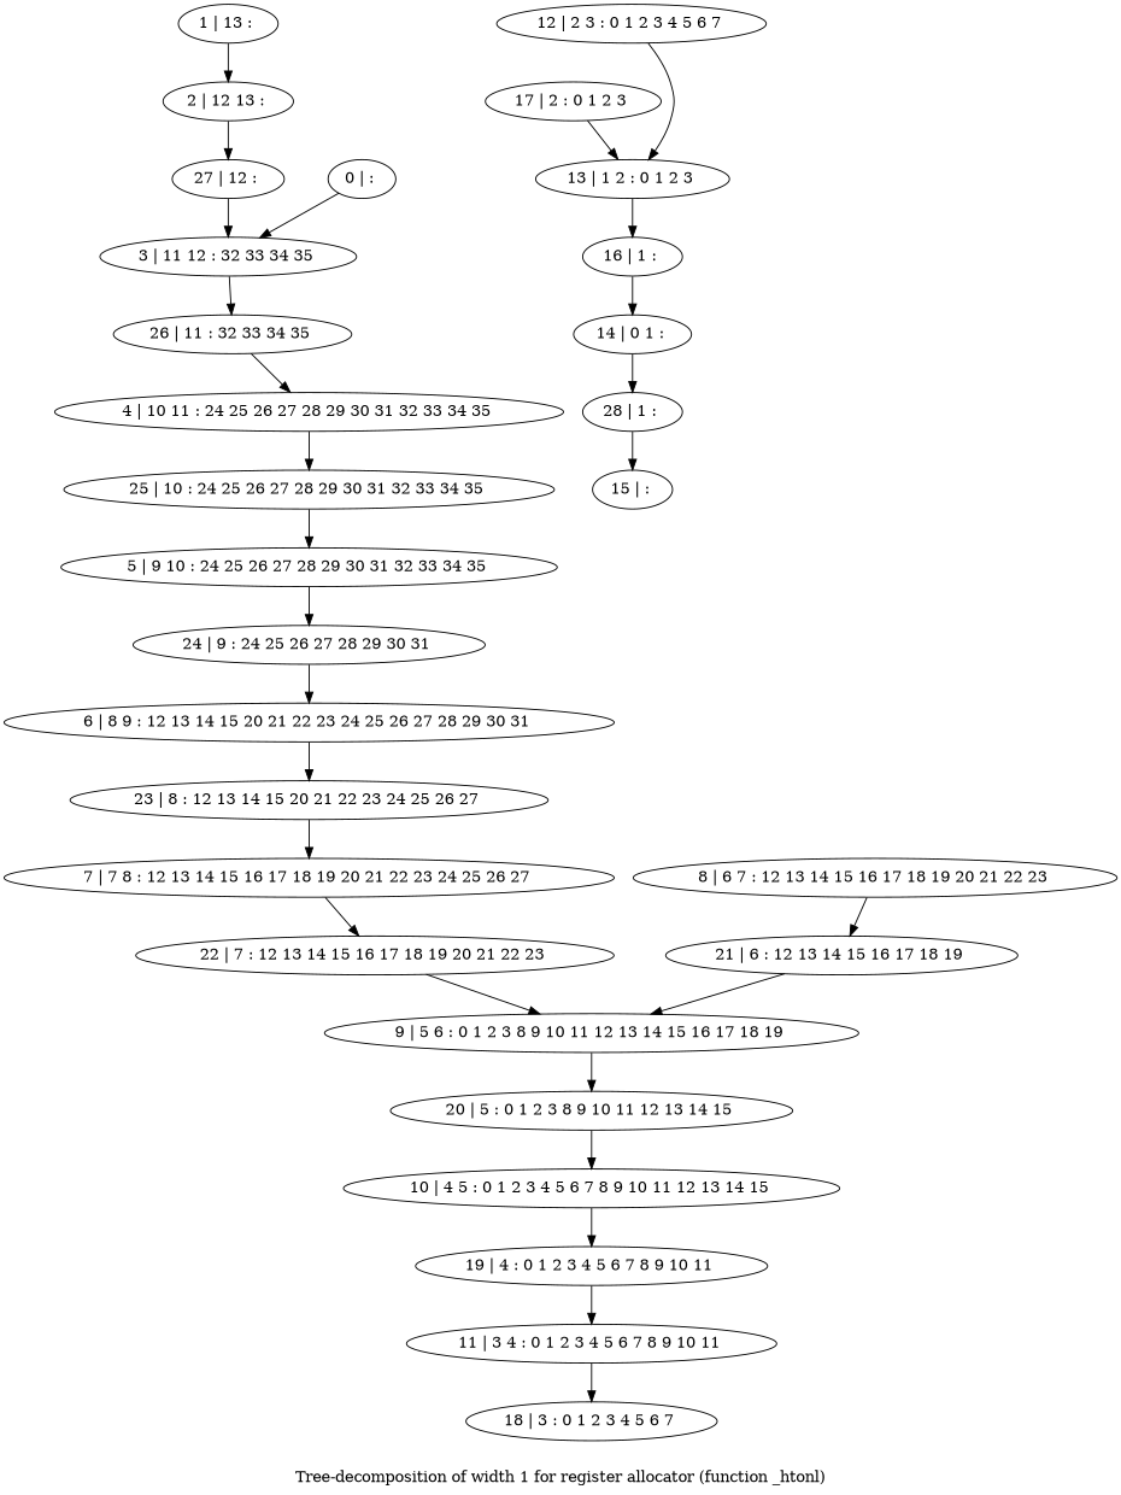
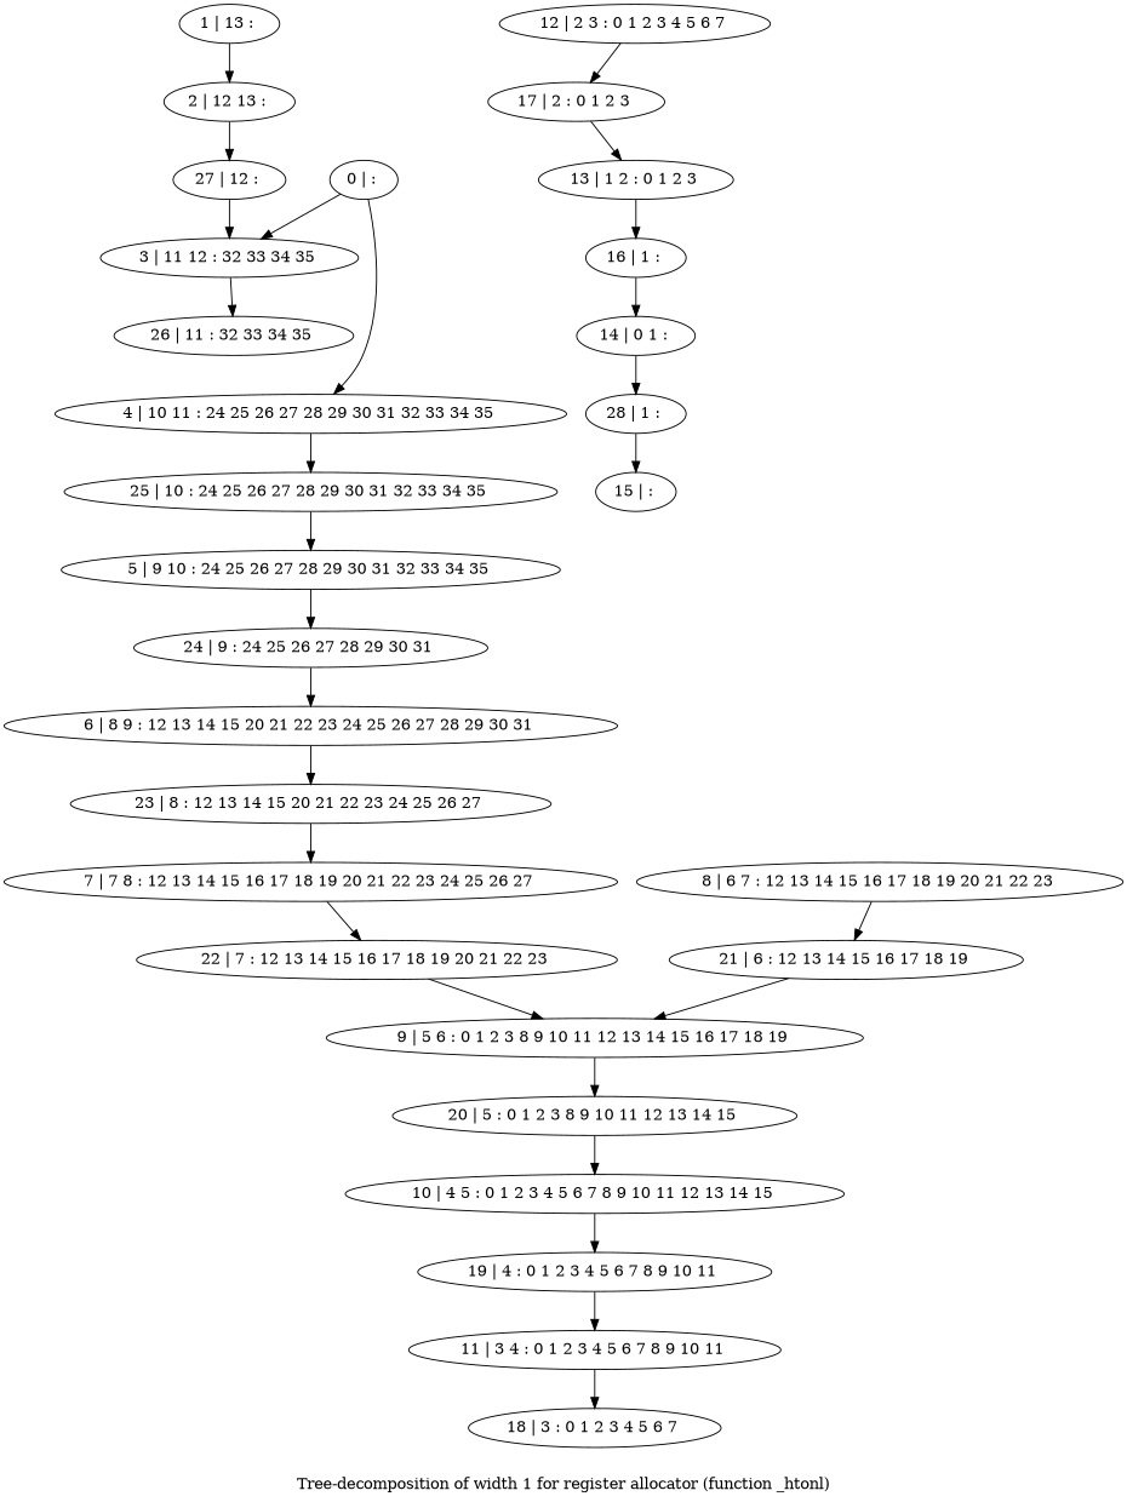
  digraph {
    label="Tree-decomposition of width 1 for register allocator (function _htonl)"
    n1 [label="0 | : "]
    n2 [label="3 | 11 12 : 32 33 34 35 "]
    n3 [label="1 | 13 : "]
    n4 [label="2 | 12 13 : "]
    n5 [label="27 | 12 : "]
    n6 [label="26 | 11 : 32 33 34 35 "]
    n7 [label="4 | 10 11 : 24 25 26 27 28 29 30 31 32 33 34 35 "]
    n8 [label="25 | 10 : 24 25 26 27 28 29 30 31 32 33 34 35 "]
    n9 [label="5 | 9 10 : 24 25 26 27 28 29 30 31 32 33 34 35 "]
    n10 [label="24 | 9 : 24 25 26 27 28 29 30 31 "]
    n11 [label="6 | 8 9 : 12 13 14 15 20 21 22 23 24 25 26 27 28 29 30 31 "]
    n12 [label="23 | 8 : 12 13 14 15 20 21 22 23 24 25 26 27 "]
    n13 [label="7 | 7 8 : 12 13 14 15 16 17 18 19 20 21 22 23 24 25 26 27 "]
    n14 [label="22 | 7 : 12 13 14 15 16 17 18 19 20 21 22 23 "]
    n15 [label="9 | 5 6 : 0 1 2 3 8 9 10 11 12 13 14 15 16 17 18 19 "]
    n16 [label="8 | 6 7 : 12 13 14 15 16 17 18 19 20 21 22 23 "]
    n17 [label="21 | 6 : 12 13 14 15 16 17 18 19 "]
    n18 [label="20 | 5 : 0 1 2 3 8 9 10 11 12 13 14 15 "]
    n19 [label="10 | 4 5 : 0 1 2 3 4 5 6 7 8 9 10 11 12 13 14 15 "]
    n20 [label="19 | 4 : 0 1 2 3 4 5 6 7 8 9 10 11 "]
    n21 [label="11 | 3 4 : 0 1 2 3 4 5 6 7 8 9 10 11 "]
    n22 [label="18 | 3 : 0 1 2 3 4 5 6 7 "]
    n23 [label="12 | 2 3 : 0 1 2 3 4 5 6 7 "]
    n24 [label="17 | 2 : 0 1 2 3 "]
    n25 [label="13 | 1 2 : 0 1 2 3 "]
    n26 [label="16 | 1 : "]
    n27 [label="14 | 0 1 : "]
    n28 [label="28 | 1 : "]
    n29 [label="15 | : "]
    n1 -> n2
    n2 -> n6
    n3 -> n4
    n4 -> n5
    n5 -> n2
-   n6 -> n7
+   n1 -> n7
    n7 -> n8
    n8 -> n9
    n9 -> n10
    n10 -> n11
    n11 -> n12
    n12 -> n13
    n13 -> n14
    n14 -> n15
    n15 -> n18
    n16 -> n17
    n17 -> n15
    n18 -> n19
    n19 -> n20
    n20 -> n21
    n21 -> n22
-   n23 -> n25
+   n23 -> n24
    n24 -> n25
    n25 -> n26
    n26 -> n27
    n27 -> n28
    n28 -> n29
  }
